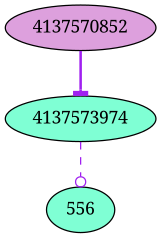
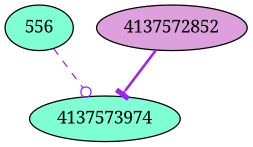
  strict digraph {
    fontname="Noto Serif"
    node [fillcolor=aquamarine fontname="Noto Serif" style=filled]
    edge [color=purple fontname="Noto Serif"]
    4137573974
    556
-   4137572852 [fillcolor=plum label=4137570852]
-   4137573974 -> 556 [arrowhead=odot style=dashed]
+   4137572852 [fillcolor=plum]
+   556 -> 4137573974 [arrowhead=odot style=dashed]
    4137572852 -> 4137573974 [arrowhead=tee style=bold]
  }
